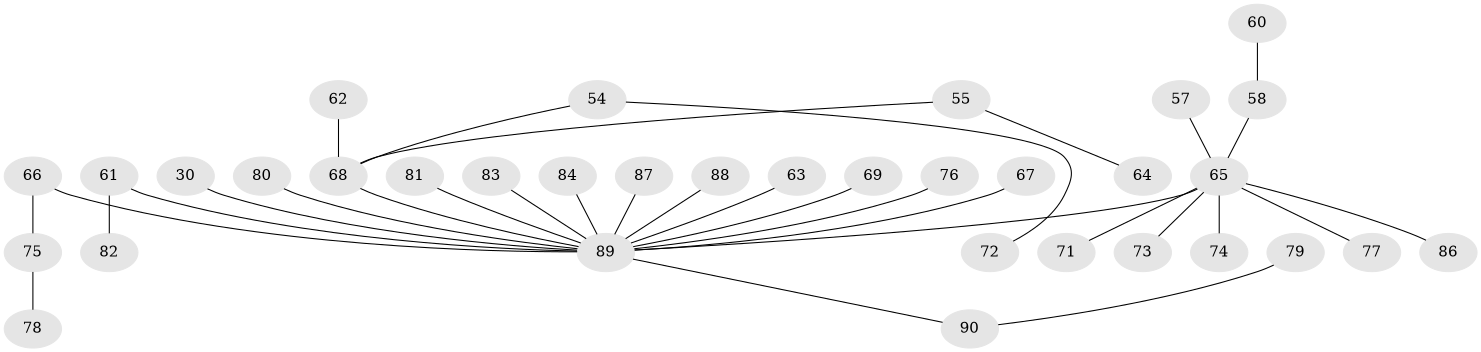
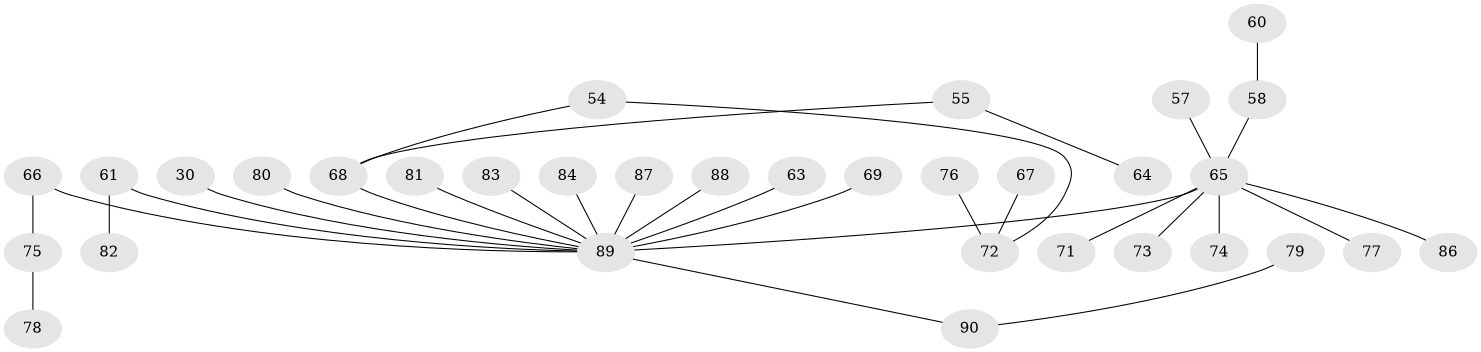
  graph {
    node [color=gray90 style=filled]
    68 [super="+51"]
    89 [super="+1+3+6+10+15+27+5+17+24+33+18+28+30+50+31+34+36+41+42+44+47+46+49+53+59"]
    54
    72
    55
    64
    65 [super="+52"]
    71
    73
    74
    77
    86
    57
    58
    60
    61
    82
    90
-   62
    63
    66 [super="+14"]
    75
    78
    67
    69
    n26 [label=30]
    76
    79
    80
    81
    83
    84
    87
    88 [super="+45"]
    68 -- 89
    89 -- 90
    54 -- 68
    54 -- 72
    55 -- 68
    55 -- 64
    65 -- 89
    65 -- 71
    65 -- 73
    65 -- 74
    65 -- 77
    65 -- 86
    57 -- 65
    58 -- 65
    60 -- 58
    61 -- 89
    61 -- 82
-   62 -- 68
    63 -- 89
    66 -- 89
    66 -- 75
    75 -- 78
-   67 -- 89
+   67 -- 72
    69 -- 89
    n26 -- 89
-   76 -- 89
+   76 -- 72
    79 -- 90
    80 -- 89
    81 -- 89
    83 -- 89
    84 -- 89
    87 -- 89
    88 -- 89
  }
